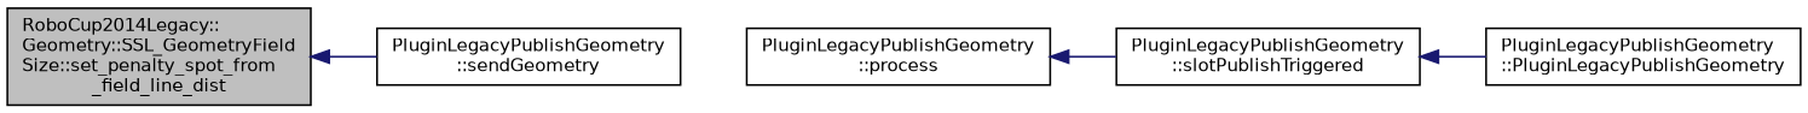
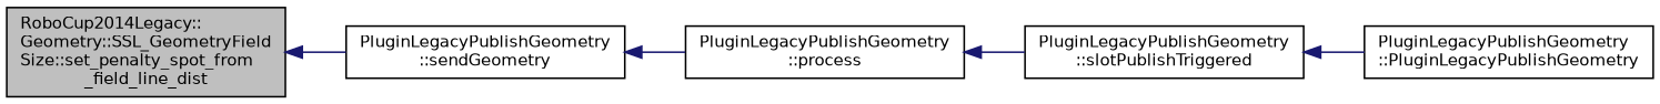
  digraph {
    rankdir=LR
    node [color=black fillcolor=white fontname=Helvetica fontsize=10 shape=record style=filled]
    edge [color=midnightblue dir=back fontname=Helvetica fontsize=10 labelfontname=Helvetica labelfontsize=10 style=solid]
    n1 [fillcolor=grey75 fontcolor=black height=0.2 label="RoboCup2014Legacy::\lGeometry::SSL_GeometryField\lSize::set_penalty_spot_from\l_field_line_dist" width=0.4]
    n2 [height=0.2 label="PluginLegacyPublishGeometry\l::sendGeometry" width=0.4]
    n3 [height=0.2 label="PluginLegacyPublishGeometry\l::process" width=0.4]
    n4 [height=0.2 label="PluginLegacyPublishGeometry\l::slotPublishTriggered" width=0.4]
    n5 [height=0.2 label="PluginLegacyPublishGeometry\l::PluginLegacyPublishGeometry" width=0.4]
    n1 -> n2
+   n2 -> n3
    n3 -> n4
    n4 -> n5
  }
